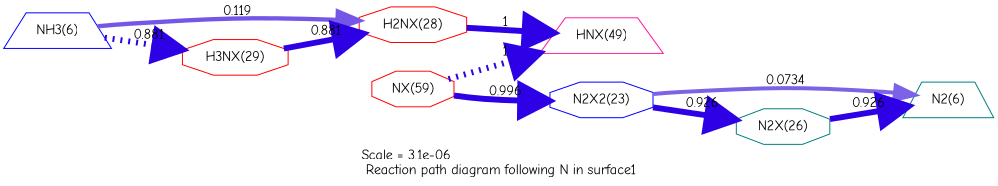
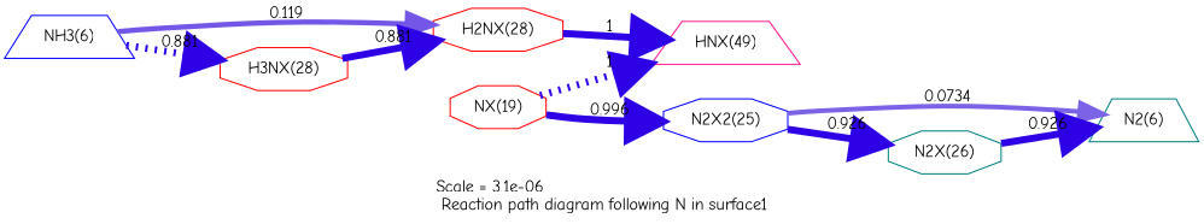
  digraph {
    fontname="Comic Neue"
    label="Scale = 3.1e-06\l Reaction path diagram following N in surface1"
    rankdir=LR
    node [color=red fontname="Comic Neue" shape=octagon]
    edge [arrowsize=3 color="0.7, 1.5, 0.9" fontname="Comic Neue" penwidth=6 style=bold]
    n1 [color=blue label="NH3(6)" shape=trapezium]
    n2 [label="H2NX(28)"]
-   n3 [label="H3NX(29)"]
+   n3 [label="H3NX(28)"]
    n4 [color=deeppink label="HNX(49)" shape=trapezium]
-   n5 [label="NX(59)"]
-   n6 [color=blue label="N2X2(23)"]
+   n5 [label="NX(19)"]
+   n6 [color=blue label="N2X2(25)"]
    n7 [color=teal label="N2(6)" shape=trapezium]
    n8 [color=teal label="N2X(26)"]
    n1 -> n2 [arrowsize=2.2 color="0.7, 0.619, 0.9" label=" 0.119" penwidth=4.39]
    n1 -> n3 [arrowsize=2.95 color="0.7, 1.38, 0.9" label=" 0.881" penwidth=5.9 style=dotted]
    n2 -> n4 [label=" 1"]
    n3 -> n2 [arrowsize=2.95 color="0.7, 1.38, 0.9" label=" 0.881" penwidth=5.9]
    n5 -> n4 [label=" 1" style=dotted]
    n5 -> n6 [label=" 0.996" style=solid]
    n6 -> n7 [arrowsize=2.01 color="0.7, 0.573, 0.9" label=" 0.0734" penwidth=4.03 style=solid]
    n6 -> n8 [arrowsize=2.97 color="0.7, 1.43, 0.9" label=" 0.926" penwidth=5.94]
    n8 -> n7 [arrowsize=2.97 color="0.7, 1.43, 0.9" label=" 0.926" penwidth=5.94]
  }
